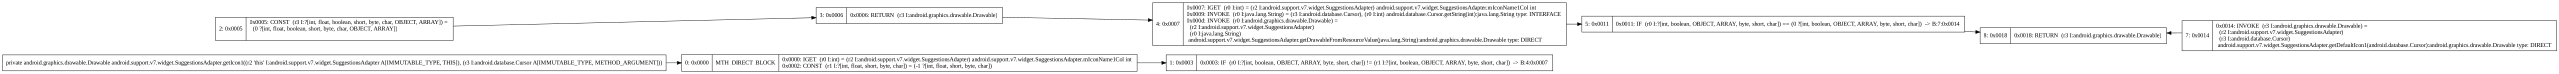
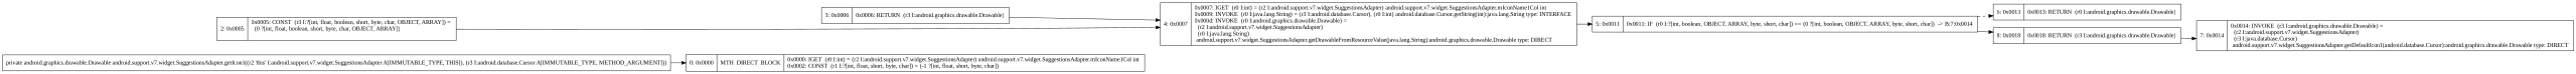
  digraph {
    fontname="Liberation Serif"
    rankdir=LR
    node [fontname="Liberation Serif" shape=record]
    edge [fontname="Liberation Serif"]
    n1 [label="{0\:\ 0x0000|MTH_DIRECT_BLOCK\l|0x0000: IGET  (r0 I:int) = (r2 I:android.support.v7.widget.SuggestionsAdapter) android.support.v7.widget.SuggestionsAdapter.mIconName1Col int \l0x0002: CONST  (r1 I:?[int, float, short, byte, char]) = (\-1 ?[int, float, short, byte, char]) \l}"]
-   n2 [label="{1\:\ 0x0003|0x0003: IF  (r0 I:?[int, boolean, OBJECT, ARRAY, byte, short, char]) != (r1 I:?[int, boolean, OBJECT, ARRAY, byte, short, char])  \-\> B:4:0x0007 \l}"]
    n3 [label="{2\:\ 0x0005|0x0005: CONST  (r3 I:?[int, float, boolean, short, byte, char, OBJECT, ARRAY]) = \l  (0 ?[int, float, boolean, short, byte, char, OBJECT, ARRAY])\l \l}"]
    n4 [label="{3\:\ 0x0006|0x0006: RETURN  (r3 I:android.graphics.drawable.Drawable) \l}"]
    n5 [label="{4\:\ 0x0007|0x0007: IGET  (r0 I:int) = (r2 I:android.support.v7.widget.SuggestionsAdapter) android.support.v7.widget.SuggestionsAdapter.mIconName1Col int \l0x0009: INVOKE  (r0 I:java.lang.String) = (r3 I:android.database.Cursor), (r0 I:int) android.database.Cursor.getString(int):java.lang.String type: INTERFACE \l0x000d: INVOKE  (r0 I:android.graphics.drawable.Drawable) = \l  (r2 I:android.support.v7.widget.SuggestionsAdapter)\l  (r0 I:java.lang.String)\l android.support.v7.widget.SuggestionsAdapter.getDrawableFromResourceValue(java.lang.String):android.graphics.drawable.Drawable type: DIRECT \l}"]
    n6 [label="{5\:\ 0x0011|0x0011: IF  (r0 I:?[int, boolean, OBJECT, ARRAY, byte, short, char]) == (0 ?[int, boolean, OBJECT, ARRAY, byte, short, char])  \-\> B:7:0x0014 \l}"]
+   n7 [label="{6\:\ 0x0013|0x0013: RETURN  (r0 I:android.graphics.drawable.Drawable) \l}"]
    n8 [label="{8\:\ 0x0018|0x0018: RETURN  (r3 I:android.graphics.drawable.Drawable) \l}"]
-   n9 [label="{7\:\ 0x0014|0x0014: INVOKE  (r3 I:android.graphics.drawable.Drawable) = \l  (r2 I:android.support.v7.widget.SuggestionsAdapter)\l  (r3 I:android.database.Cursor)\l android.support.v7.widget.SuggestionsAdapter.getDefaultIcon1(android.database.Cursor):android.graphics.drawable.Drawable type: DIRECT \l}"]
+   n9 [label="{7\:\ 0x0014|0x0014: INVOKE  (r3 I:android.graphics.drawable.Drawable) = \l  (r2 I:android.support.v7.widget.SuggestionsAdapter)\l  (r3 I:java.database.Cursor)\l android.support.v7.widget.SuggestionsAdapter.getDefaultIcon1(android.database.Cursor):android.graphics.drawable.Drawable type: DIRECT \l}"]
    n10 [label="{private android.graphics.drawable.Drawable android.support.v7.widget.SuggestionsAdapter.getIcon1((r2 'this' I:android.support.v7.widget.SuggestionsAdapter A[IMMUTABLE_TYPE, THIS]), (r3 I:android.database.Cursor A[IMMUTABLE_TYPE, METHOD_ARGUMENT])) }"]
-   n1 -> n2
-   n3 -> n4
+   n3 -> n5
    n4 -> n5
    n5 -> n6
+   n6 -> n7 [style=dashed]
    n6 -> n8
-   n9 -> n8
+   n8 -> n9
    n10 -> n1
  }
